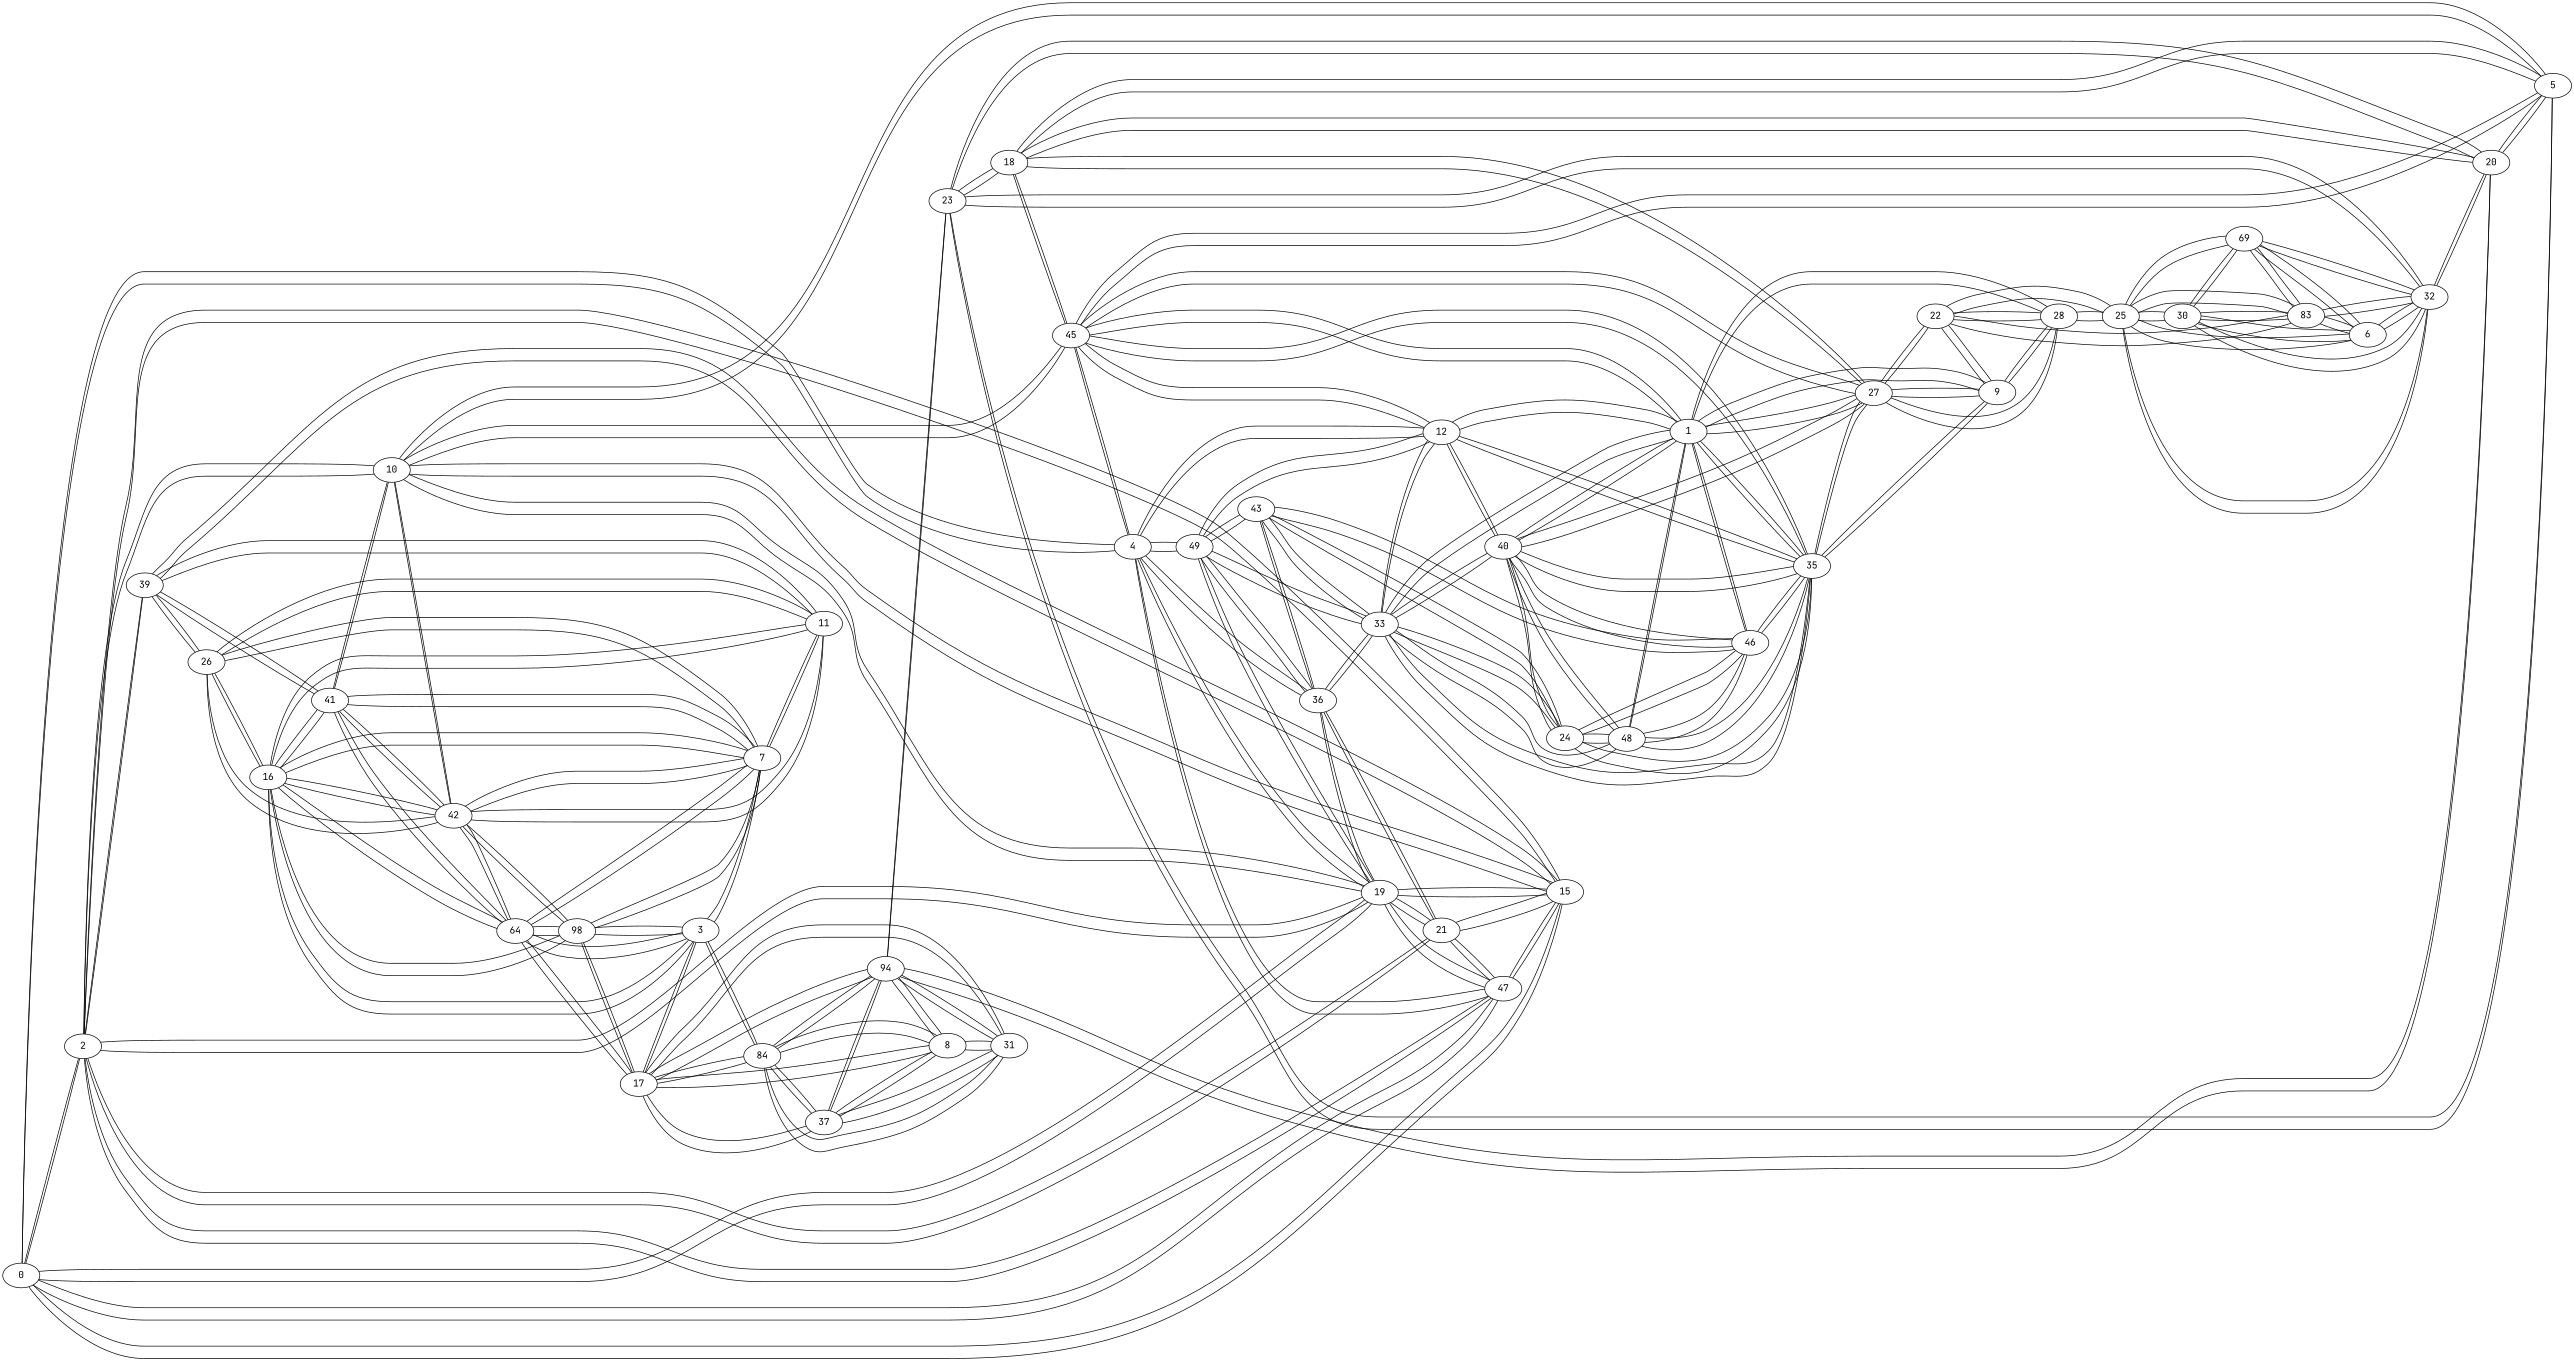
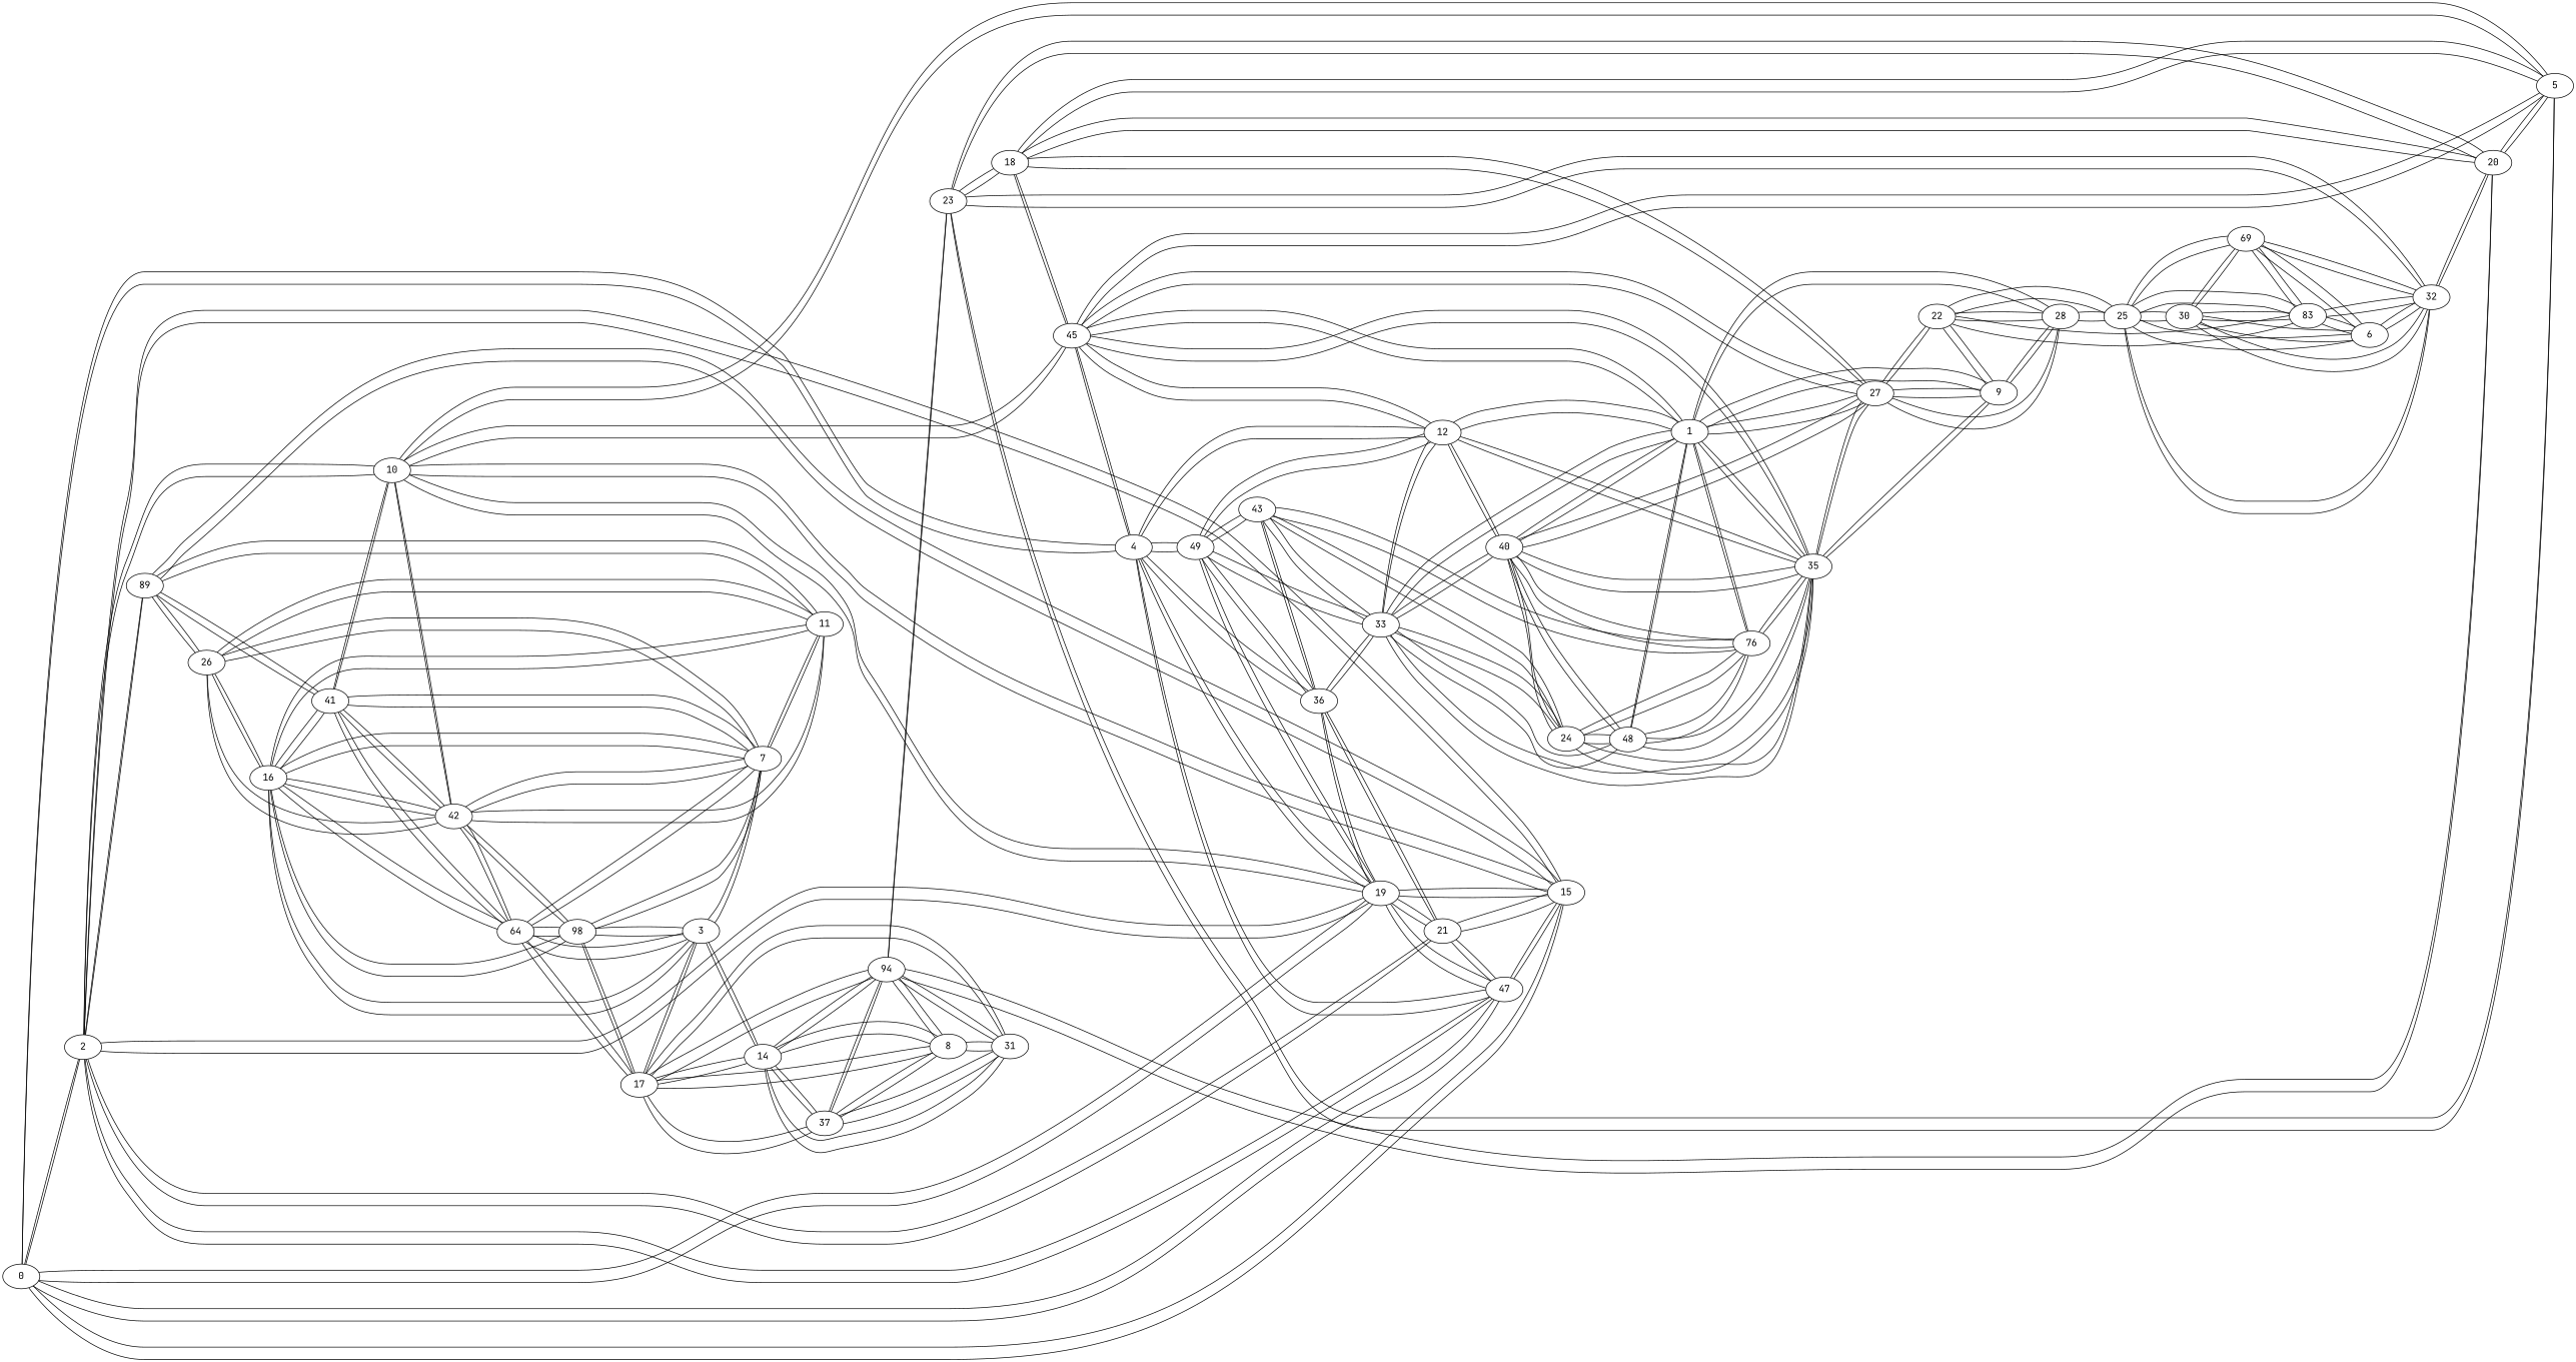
  graph {
    fontname="JetBrains Mono"
    rankdir=LR
    node [fontname="JetBrains Mono"]
    edge [fontname="JetBrains Mono"]
    n1 [label=0]
    n2 [label=2]
    n3 [label=4]
    n4 [label=15]
    n5 [label=19]
    n6 [label=47]
    n7 [label=10]
    n8 [label=21]
-   n9 [label=39]
+   n9 [label=89]
    n10 [label=12]
    n11 [label=45]
    n12 [label=36]
    n13 [label=49]
    n14 [label=1]
    n15 [label=9]
    n16 [label=27]
    n17 [label=28]
    n18 [label=33]
    n19 [label=35]
    n20 [label=40]
-   n21 [label=46]
+   n21 [label=76]
    n22 [label=48]
    n23 [label=22]
    n24 [label=18]
    n25 [label=25]
    n26 [label=24]
    n27 [label=43]
    n28 [label=5]
    n29 [label=41]
    n30 [label=42]
    n31 [label=11]
    n32 [label=26]
    n33 [label=3]
    n34 [label=7]
-   n35 [label=84]
+   n35 [label=14]
    n36 [label=16]
    n37 [label=17]
    n38 [label=98]
    n39 [label=64]
    n40 [label=8]
    n41 [label=31]
    n42 [label=94]
    n43 [label=37]
    n44 [label=20]
    n45 [label=23]
    n46 [label=32]
    n47 [label=6]
    n48 [label=83]
    n49 [label=69]
    n50 [label=30]
    n1 -- n2
    n1 -- n3
    n1 -- n4
    n1 -- n5
    n1 -- n6
    n2 -- n1
    n2 -- n4
    n2 -- n5
    n2 -- n6
    n2 -- n7
    n2 -- n8
    n2 -- n9
    n3 -- n1
    n3 -- n5
    n3 -- n6
    n3 -- n10
    n3 -- n11
    n3 -- n12
    n3 -- n13
    n4 -- n1
    n4 -- n2
    n4 -- n5
    n4 -- n6
    n4 -- n7
    n4 -- n8
    n4 -- n9
    n5 -- n1
    n5 -- n2
    n5 -- n3
    n5 -- n4
    n5 -- n6
    n5 -- n7
    n5 -- n8
    n5 -- n12
    n5 -- n13
    n6 -- n1
    n6 -- n2
    n6 -- n3
    n6 -- n4
    n6 -- n5
    n6 -- n8
    n7 -- n2
    n7 -- n4
    n7 -- n5
    n7 -- n11
    n7 -- n28
    n7 -- n29
    n7 -- n30
    n8 -- n2
    n8 -- n4
    n8 -- n5
    n8 -- n6
    n8 -- n12
    n9 -- n2
    n9 -- n4
    n9 -- n29
    n9 -- n31
    n9 -- n32
    n10 -- n3
    n10 -- n11
    n10 -- n13
    n10 -- n14
    n10 -- n18
    n10 -- n19
    n10 -- n20
    n11 -- n3
    n11 -- n7
    n11 -- n10
    n11 -- n14
    n11 -- n16
    n11 -- n19
    n11 -- n24
    n11 -- n28
    n12 -- n3
    n12 -- n5
    n12 -- n8
    n12 -- n13
    n12 -- n18
    n12 -- n27
    n13 -- n3
    n13 -- n5
    n13 -- n10
    n13 -- n12
    n13 -- n18
    n13 -- n27
    n14 -- n10
    n14 -- n11
    n14 -- n15
    n14 -- n16
    n14 -- n17
    n14 -- n18
    n14 -- n19
    n14 -- n20
    n14 -- n21
    n14 -- n22
    n15 -- n14
    n15 -- n16
    n15 -- n17
    n15 -- n19
    n15 -- n23
    n16 -- n11
    n16 -- n14
    n16 -- n15
    n16 -- n17
    n16 -- n19
    n16 -- n20
    n16 -- n23
    n16 -- n24
    n17 -- n14
    n17 -- n15
    n17 -- n16
    n17 -- n23
    n17 -- n25
    n18 -- n10
    n18 -- n12
    n18 -- n13
    n18 -- n14
    n18 -- n19
    n18 -- n20
    n18 -- n22
    n18 -- n26
    n18 -- n27
    n19 -- n10
    n19 -- n11
    n19 -- n14
    n19 -- n15
    n19 -- n16
    n19 -- n18
    n19 -- n20
    n19 -- n21
    n19 -- n22
    n19 -- n26
    n20 -- n10
    n20 -- n14
    n20 -- n16
    n20 -- n18
    n20 -- n19
    n20 -- n21
    n20 -- n22
    n20 -- n26
    n21 -- n14
    n21 -- n19
    n21 -- n20
    n21 -- n22
    n21 -- n26
    n21 -- n27
    n22 -- n14
    n22 -- n18
    n22 -- n19
    n22 -- n20
    n22 -- n21
    n22 -- n26
    n23 -- n15
    n23 -- n16
    n23 -- n17
    n23 -- n25
    n23 -- n48
    n24 -- n11
    n24 -- n16
    n24 -- n28
    n24 -- n44
    n24 -- n45
    n25 -- n17
    n25 -- n23
    n25 -- n46
    n25 -- n47
    n25 -- n48
    n25 -- n49
    n25 -- n50
    n26 -- n18
    n26 -- n19
    n26 -- n20
    n26 -- n21
    n26 -- n22
    n26 -- n27
    n27 -- n12
    n27 -- n13
    n27 -- n18
    n27 -- n21
    n27 -- n26
    n28 -- n7
    n28 -- n11
    n28 -- n24
    n28 -- n44
    n28 -- n45
    n29 -- n7
    n29 -- n9
    n29 -- n30
    n29 -- n34
    n29 -- n36
    n29 -- n39
    n30 -- n7
    n30 -- n29
    n30 -- n31
    n30 -- n32
    n30 -- n34
    n30 -- n36
    n30 -- n38
    n30 -- n39
    n31 -- n9
    n31 -- n30
    n31 -- n32
    n31 -- n34
    n31 -- n36
    n32 -- n9
    n32 -- n30
    n32 -- n31
    n32 -- n34
    n32 -- n36
    n33 -- n34
    n33 -- n35
    n33 -- n36
    n33 -- n37
    n33 -- n38
    n33 -- n39
    n34 -- n29
    n34 -- n30
    n34 -- n31
    n34 -- n32
    n34 -- n33
    n34 -- n36
    n34 -- n38
    n34 -- n39
    n35 -- n33
    n35 -- n37
    n35 -- n40
    n35 -- n41
    n35 -- n42
    n35 -- n43
    n36 -- n29
    n36 -- n30
    n36 -- n31
    n36 -- n32
    n36 -- n33
    n36 -- n34
    n36 -- n38
    n36 -- n39
    n37 -- n33
    n37 -- n35
    n37 -- n38
    n37 -- n39
    n37 -- n40
    n37 -- n41
    n37 -- n42
    n37 -- n43
    n38 -- n30
    n38 -- n33
    n38 -- n34
    n38 -- n36
    n38 -- n37
    n38 -- n39
    n39 -- n29
    n39 -- n30
    n39 -- n33
    n39 -- n34
    n39 -- n36
    n39 -- n37
    n39 -- n38
    n40 -- n35
    n40 -- n37
    n40 -- n41
    n40 -- n42
    n40 -- n43
    n41 -- n35
    n41 -- n37
    n41 -- n40
    n41 -- n42
    n41 -- n43
    n42 -- n35
    n42 -- n37
    n42 -- n40
    n42 -- n41
    n42 -- n43
    n42 -- n44
    n42 -- n45
    n43 -- n35
    n43 -- n37
    n43 -- n40
    n43 -- n41
    n43 -- n42
    n44 -- n24
    n44 -- n28
    n44 -- n42
    n44 -- n45
    n44 -- n46
    n45 -- n24
    n45 -- n28
    n45 -- n42
    n45 -- n44
    n45 -- n46
    n46 -- n25
    n46 -- n44
    n46 -- n45
    n46 -- n47
    n46 -- n48
    n46 -- n49
    n46 -- n50
    n47 -- n25
    n47 -- n46
    n47 -- n48
    n47 -- n49
    n47 -- n50
    n48 -- n23
    n48 -- n25
    n48 -- n46
    n48 -- n47
    n48 -- n49
    n48 -- n50
    n49 -- n25
    n49 -- n46
    n49 -- n47
    n49 -- n48
    n49 -- n50
    n50 -- n25
    n50 -- n46
    n50 -- n47
    n50 -- n48
    n50 -- n49
  }
